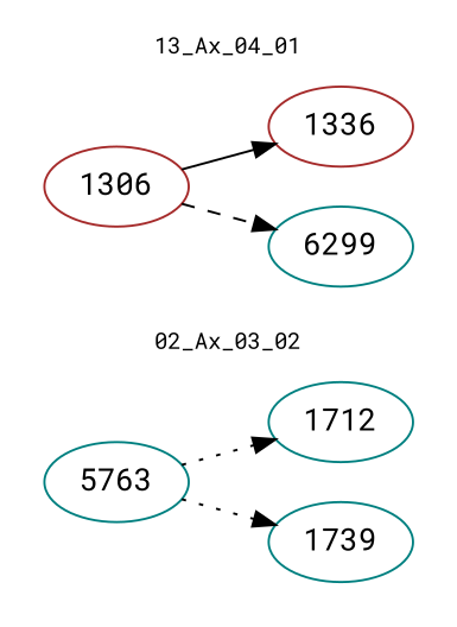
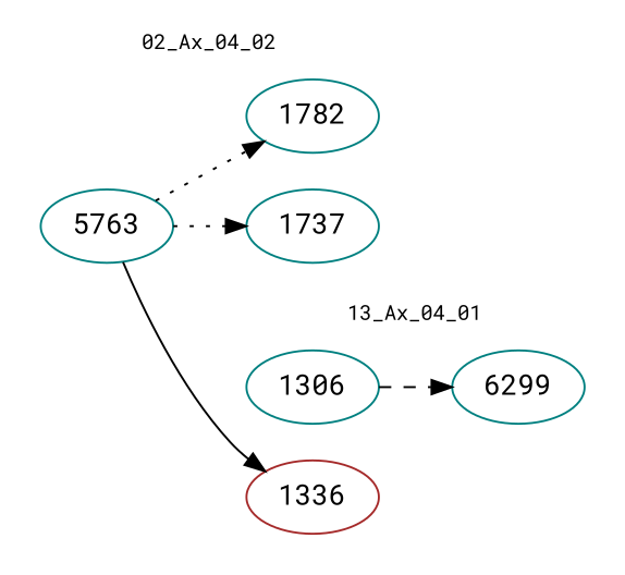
  digraph {
    fontname="Roboto Mono"
    rankdir=LR
    node [color=teal fontname="Roboto Mono"]
    edge [color=black fontname="Roboto Mono" style=dotted]
    n1 [label=5763]
-   n2 [label=1739]
-   n3 [label=1712]
-   n4 [color=brown label=1306]
+   n2 [label=1737]
+   n3 [label=1782]
+   n4 [label=1306]
    n5 [label=6299]
    n6 [color=brown label=1336]
    subgraph cluster_1 {
      color=white
      fontsize=10
-     label="02_Ax_03_02"
+     label="02_Ax_04_02"
      n1
      n2
      n3
    }
    subgraph cluster_2 {
      color=white
      fontsize=10
      label="13_Ax_04_01"
      n4
      n5
      n6
    }
    n1 -> n2
    n1 -> n3
    n4 -> n5 [style=dashed]
-   n4 -> n6 [style=solid]
+   n1 -> n6 [style=solid]
  }
